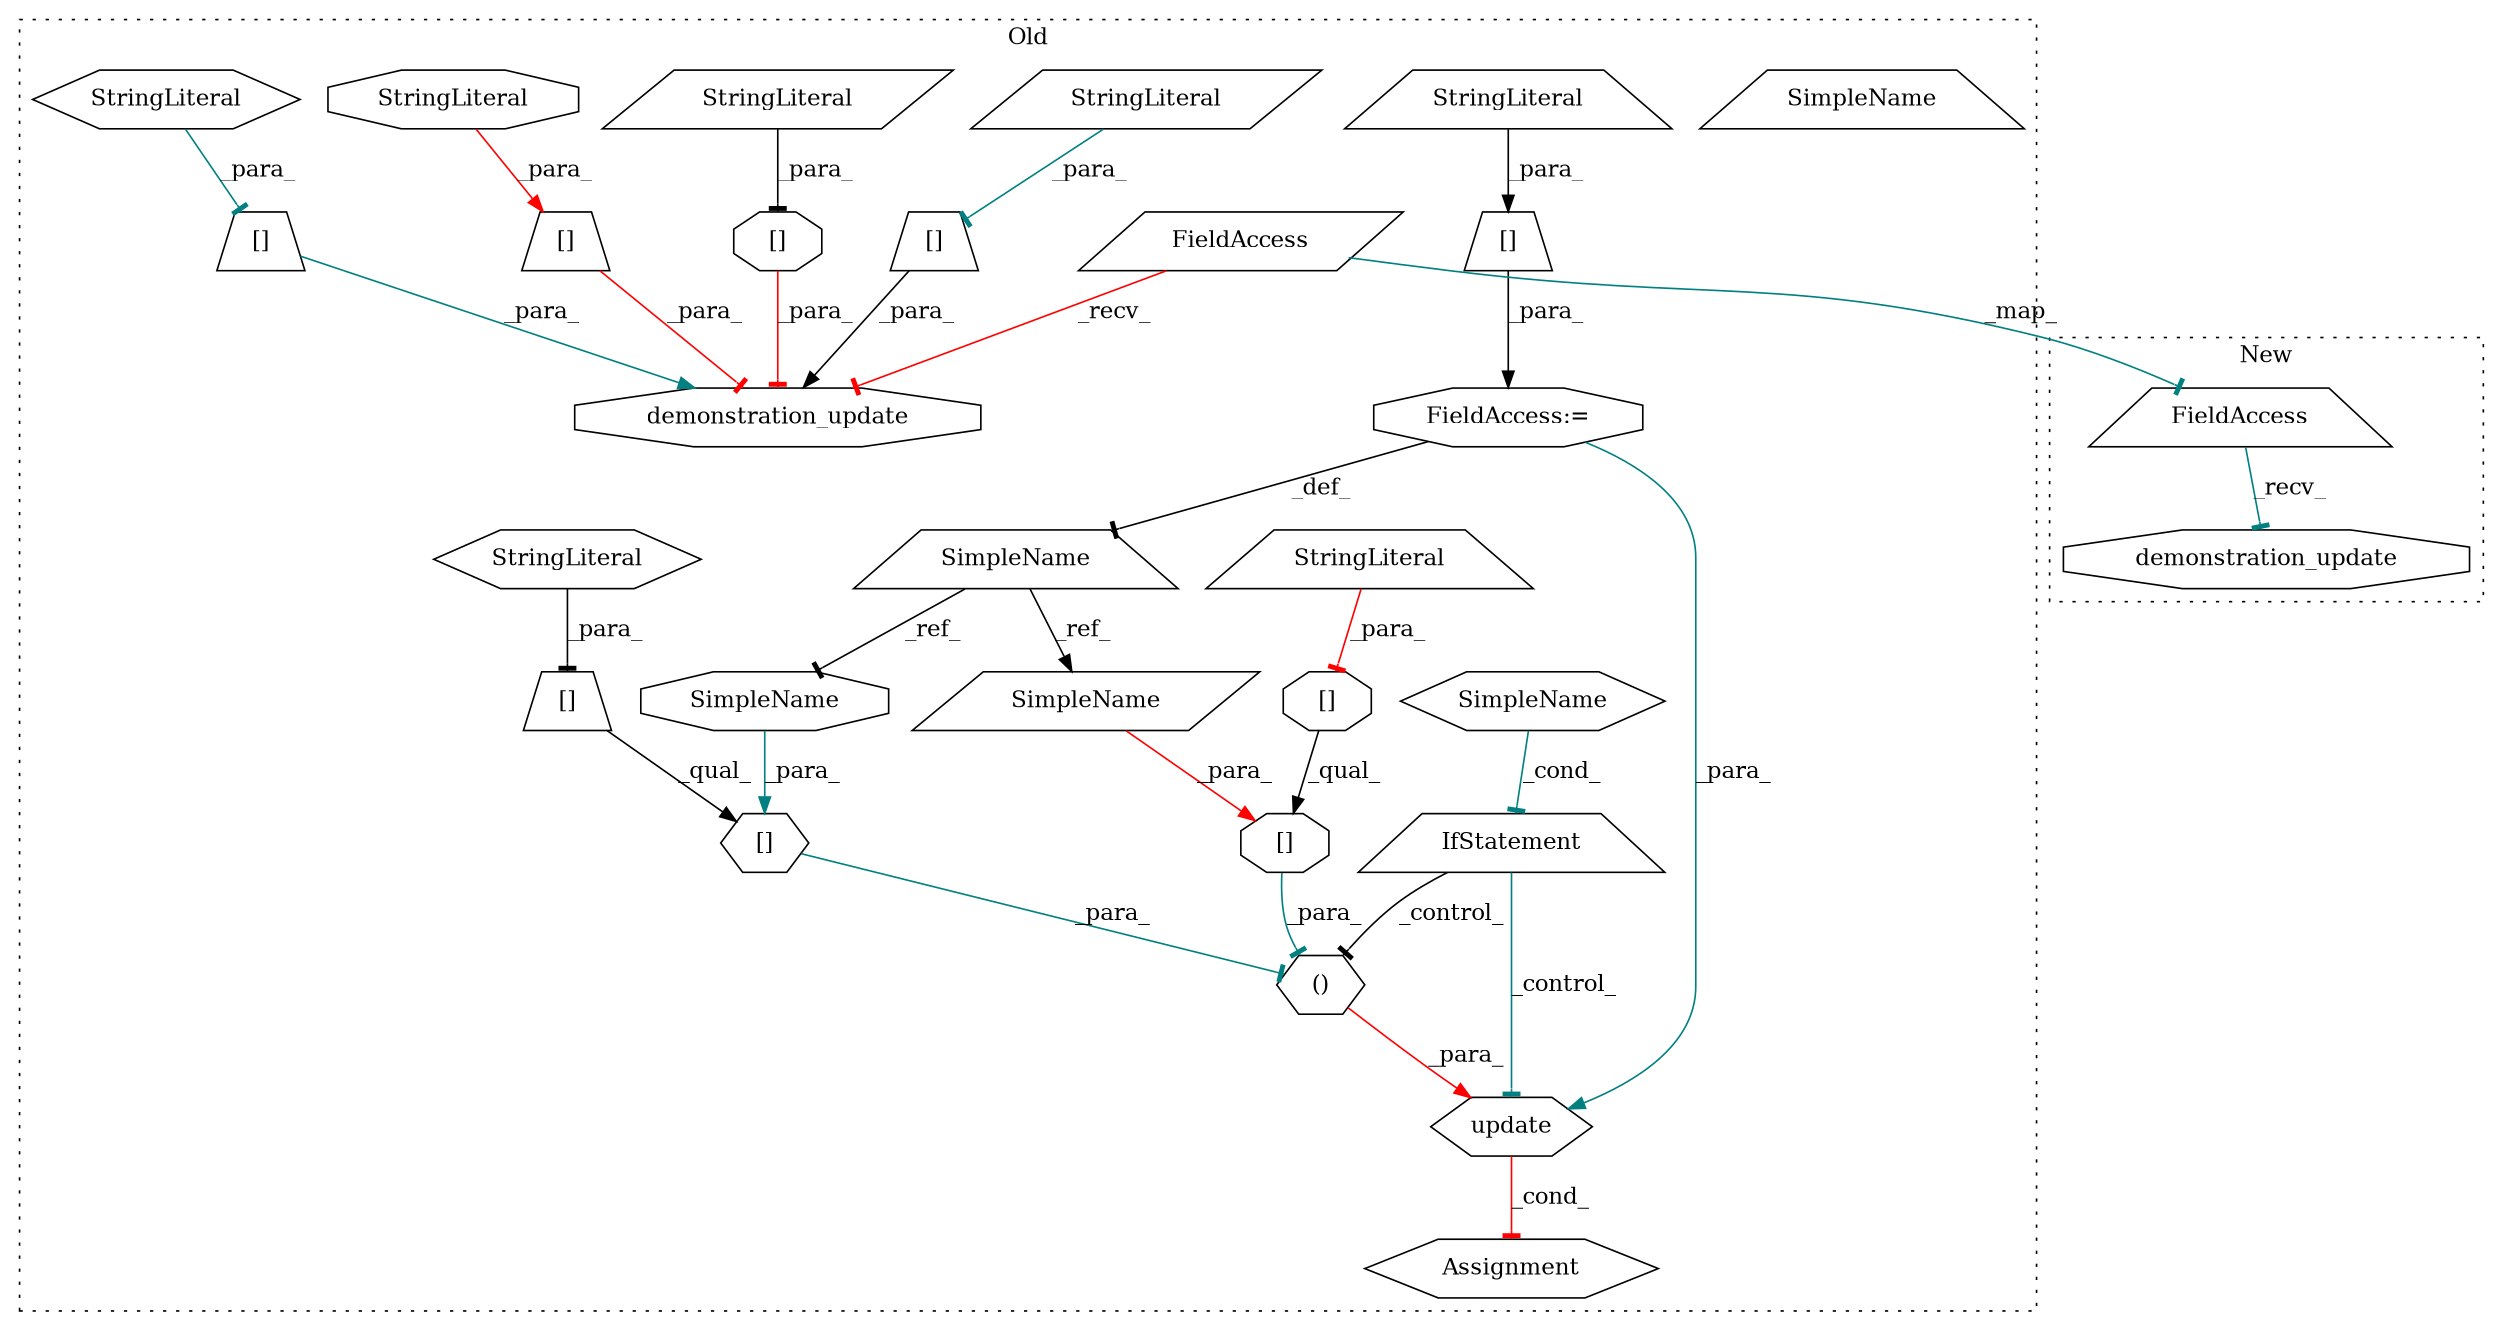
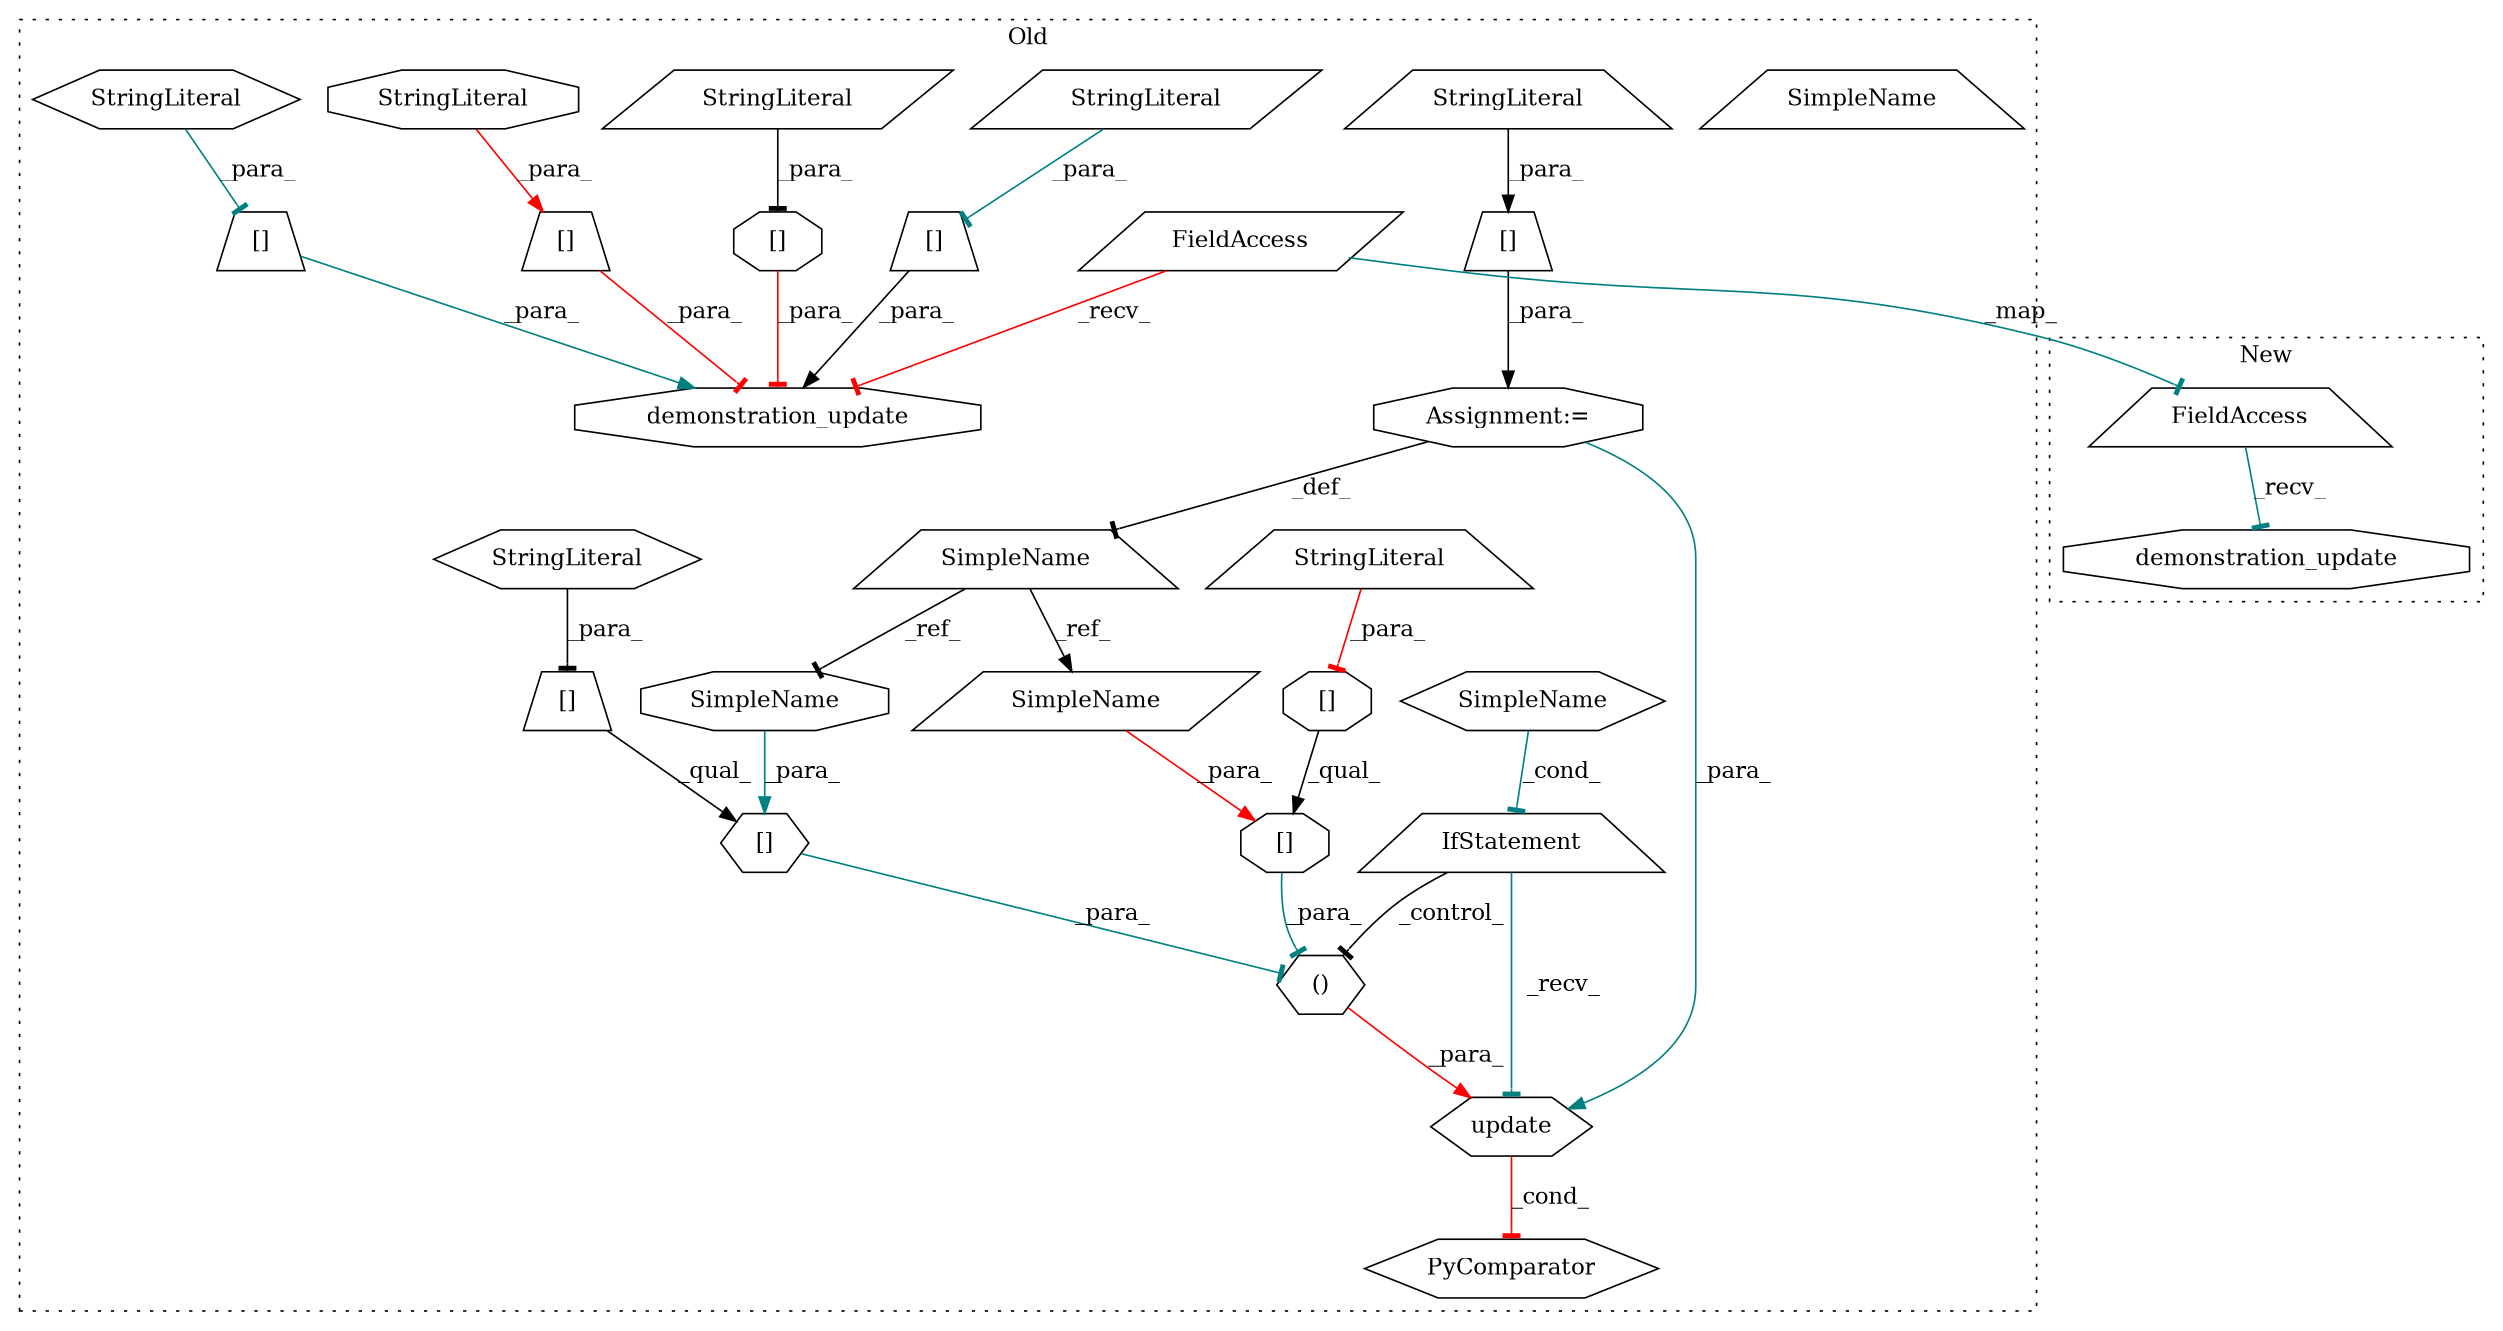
  digraph {
    node [a=2 l="6,1" s=3928 shape=trapezium]
    edge [arrowhead=tee color=black]
    n1 [a=32 l="36,1" label=demonstration_update s="3730,4034" shape=octagon]
    n2 [a=106 l=60 label="()" s=3796 shape=hexagon]
    n3 [label="[]" s="4001,4017"]
    n4 [a=32 l="15,2" label=update s="3781,3856" shape=hexagon]
    n5 [label="[]" s="3984,3999"]
-   n6 [a=113 l=34 label=Assignment shape=hexagon]
+   n6 [a=113 l=34 label=PyComparator shape=hexagon]
    n7 [l="21,1" label="[]" s="3830,3855" shape=hexagon]
    n8 [a=42 l=4 label=SimpleName s=3931]
    n9 [l="16,1" label="[]" s="3796,3816" shape=octagon]
    n10 [a=25 l=34 label=IfStatement]
    n11 [label="[]" s="3796,3810" shape=octagon]
    n12 [a=42 l=5 label=SimpleName s=3957]
    n13 [label="[]" s="3830,3849"]
    n14 [label="[]" s="4019,4033" shape=octagon]
    n15 [a=45 l=10 label=StringLiteral s=4007 shape=parallelogram]
    n16 [label="[]" s="3965,3982"]
    n17 [a=45 l=8 label=StringLiteral s=3802]
-   n18 [a=7 l=34 label="FieldAccess:=" shape=octagon]
+   n18 [a=7 l=34 label="Assignment:=" shape=octagon]
    n19 [label="[]" s="3938,3952"]
    n20 [a=45 l=8 label=StringLiteral s=3944]
    n21 [a=45 l=13 label=StringLiteral s=3836 shape=hexagon]
    n22 [a=45 l=8 label=StringLiteral s=4025 shape=parallelogram]
    n23 [a=45 l=11 label=StringLiteral s=3971 shape=octagon]
    n24 [a=45 l=9 label=StringLiteral s=3990 shape=hexagon]
    n25 [a=22 l=10 label=FieldAccess s=3719 shape=parallelogram]
    n26 [a=42 l=4 label=SimpleName s=3812 shape=parallelogram]
    n27 [a=42 l=4 label=SimpleName s=3851 shape=octagon]
    n28 [a=42 l=5 label=SimpleName s=3957 shape=hexagon]
    n29 [a=32 l=22 label=demonstration_update s=3602 shape=octagon]
    n30 [a=22 l=10 label=FieldAccess s=3591]
    subgraph cluster_1 {
      label=Old
      style=dotted
      n1
      n2
      n3
      n4
      n5
      n6
      n7
      n8
      n9
      n10
      n11
      n12
      n13
      n14
      n15
      n16
      n17
      n18
      n19
      n20
      n21
      n22
      n23
      n24
      n25
      n26
      n27
      n28
    }
    subgraph cluster_2 {
      label=New
      style=dotted
      n29
      n30
    }
    n2 -> n4 [arrowhead=normal color=red label=_para_]
    n3 -> n1 [arrowhead=normal label=_para_]
    n4 -> n6 [color=red label=_cond_]
    n5 -> n1 [arrowhead=normal color=teal label=_para_]
    n7 -> n2 [color=teal label=_para_]
    n8 -> n26 [arrowhead=normal label=_ref_]
    n8 -> n27 [label=_ref_]
    n9 -> n2 [color=teal label=_para_]
    n10 -> n2 [label=_control_]
-   n10 -> n4 [color=teal label=_control_]
+   n10 -> n4 [color=teal label=_recv_]
    n11 -> n9 [arrowhead=normal label=_qual_]
    n13 -> n7 [arrowhead=normal label=_qual_]
    n14 -> n1 [color=red label=_para_]
    n15 -> n3 [color=teal label=_para_]
    n16 -> n1 [color=red label=_para_]
    n17 -> n11 [color=red label=_para_]
    n18 -> n4 [arrowhead=normal color=teal label=_para_]
    n18 -> n8 [label=_def_]
    n19 -> n18 [arrowhead=normal label=_para_]
    n20 -> n19 [arrowhead=normal label=_para_]
    n21 -> n13 [label=_para_]
    n22 -> n14 [label=_para_]
    n23 -> n16 [arrowhead=normal color=red label=_para_]
    n24 -> n5 [color=teal label=_para_]
    n25 -> n1 [color=red label=_recv_]
    n25 -> n30 [color=teal label=_map_]
    n26 -> n9 [arrowhead=normal color=red label=_para_]
    n27 -> n7 [arrowhead=normal color=teal label=_para_]
    n28 -> n10 [color=teal label=_cond_]
    n30 -> n29 [color=teal label=_recv_]
  }
